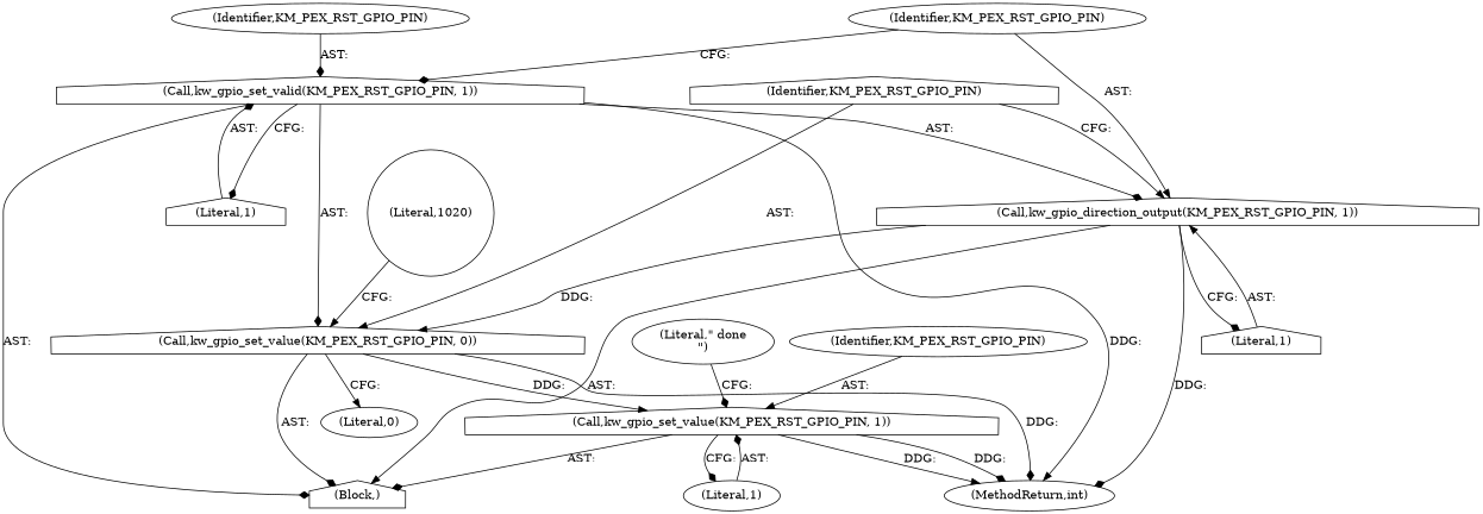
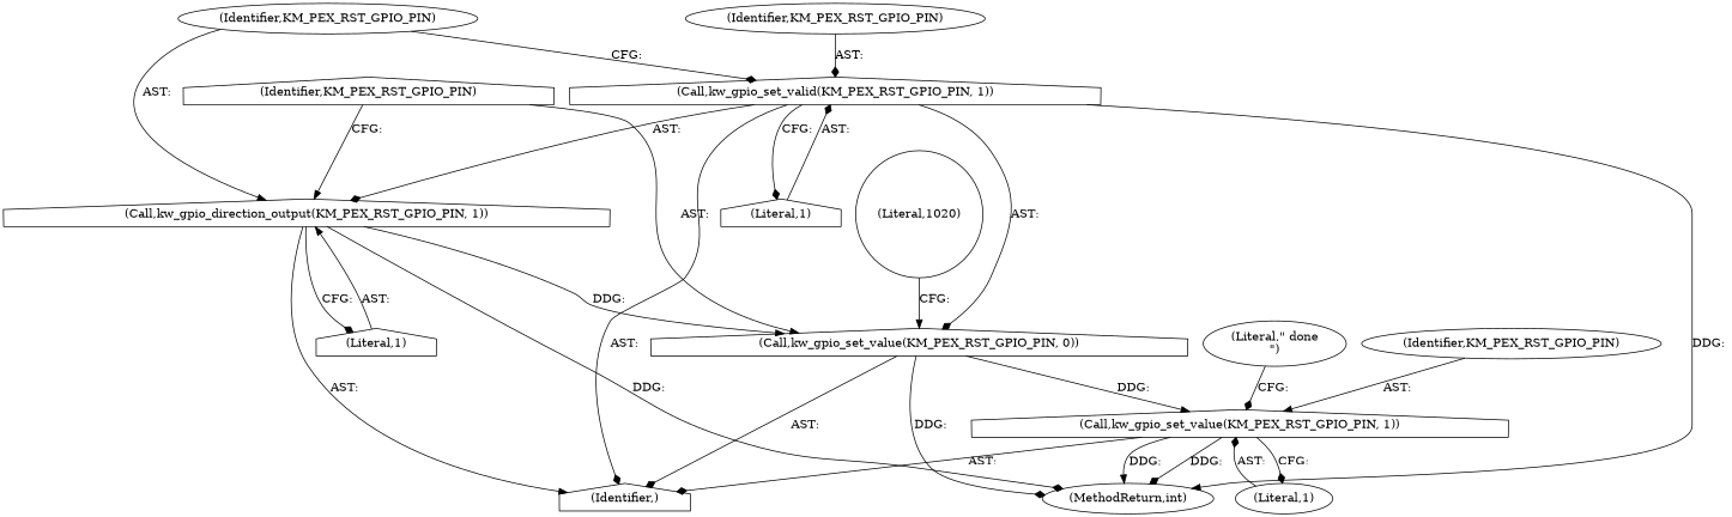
  digraph {
    node [shape=house]
    edge [arrowhead=diamond]
    n1 [label="(Call,kw_gpio_direction_output(KM_PEX_RST_GPIO_PIN, 1))"]
    n2 [label="(Call,kw_gpio_set_value(KM_PEX_RST_GPIO_PIN, 0))"]
    n3 [label="(Literal,1)"]
-   n4 [label="(Block,)"]
+   n4 [label="(Identifier,)"]
    n5 [label="(MethodReturn,int)" shape=ellipse]
    n6 [label="(Call,kw_gpio_set_value(KM_PEX_RST_GPIO_PIN, 1))"]
-   n7 [label="(Literal,0)" shape=ellipse]
    n8 [label="(Call,kw_gpio_set_valid(KM_PEX_RST_GPIO_PIN, 1))"]
    n9 [label="(Literal,1)"]
    n10 [label="(Literal,1)" shape=ellipse]
    n11 [label="(Identifier,KM_PEX_RST_GPIO_PIN)"]
    n12 [label="(Identifier,KM_PEX_RST_GPIO_PIN)" shape=ellipse]
    n13 [label="(Identifier,KM_PEX_RST_GPIO_PIN)" shape=ellipse]
    n14 [label="(Identifier,KM_PEX_RST_GPIO_PIN)" shape=ellipse]
    n15 [label="(Literal,\" done\n\")" shape=ellipse]
    n16 [label="(Literal,1020)" shape=circle]
    n1 -> n2 [arrowhead=normal label="DDG: "]
    n1 -> n3 [label="CFG: "]
    n1 -> n4 [arrowhead=normal label="AST: "]
    n1 -> n5 [label="DDG: "]
    n2 -> n4 [label="AST: "]
    n2 -> n5 [label="DDG: "]
    n2 -> n6 [arrowhead=normal label="DDG: "]
-   n2 -> n7 [arrowhead=normal label="CFG: "]
    n3 -> n1 [arrowhead=normal label="AST: "]
    n6 -> n4 [label="AST: "]
    n6 -> n5 [arrowhead=normal label="DDG: "]
    n6 -> n5 [label="DDG: "]
    n6 -> n10 [label="CFG: "]
    n8 -> n1 [label="AST: "]
    n8 -> n2 [label="AST: "]
    n8 -> n4 [label="AST: "]
    n8 -> n5 [arrowhead=normal label="DDG: "]
    n8 -> n9 [label="CFG: "]
    n9 -> n8 [label="AST: "]
    n10 -> n6 [label="AST: "]
    n11 -> n1 [arrowhead=normal label="CFG: "]
    n11 -> n2 [arrowhead=normal label="AST: "]
    n12 -> n1 [arrowhead=normal label="AST: "]
    n12 -> n8 [label="CFG: "]
    n13 -> n6 [arrowhead=normal label="AST: "]
    n14 -> n8 [label="AST: "]
    n15 -> n6 [label="CFG: "]
    n16 -> n2 [arrowhead=normal label="CFG: "]
  }
